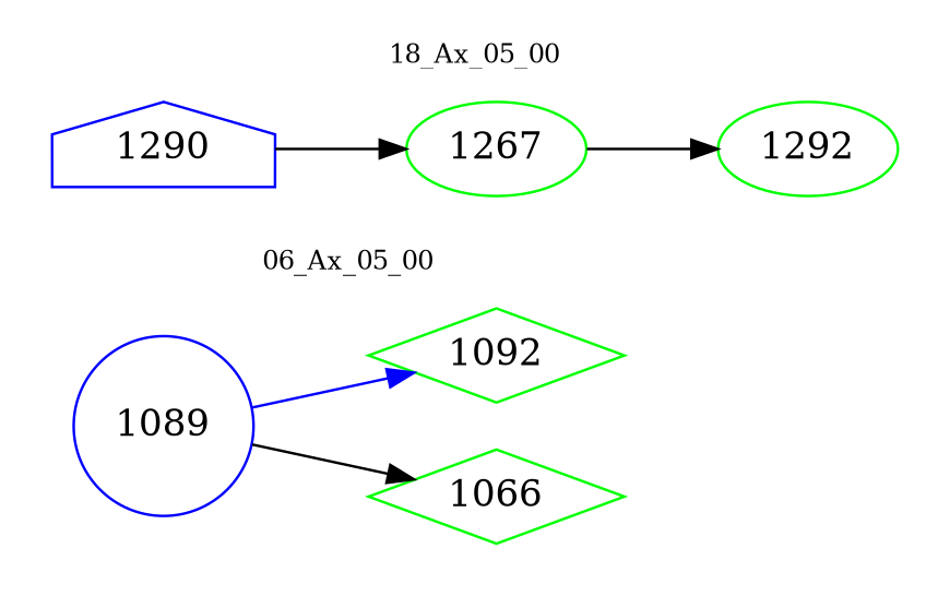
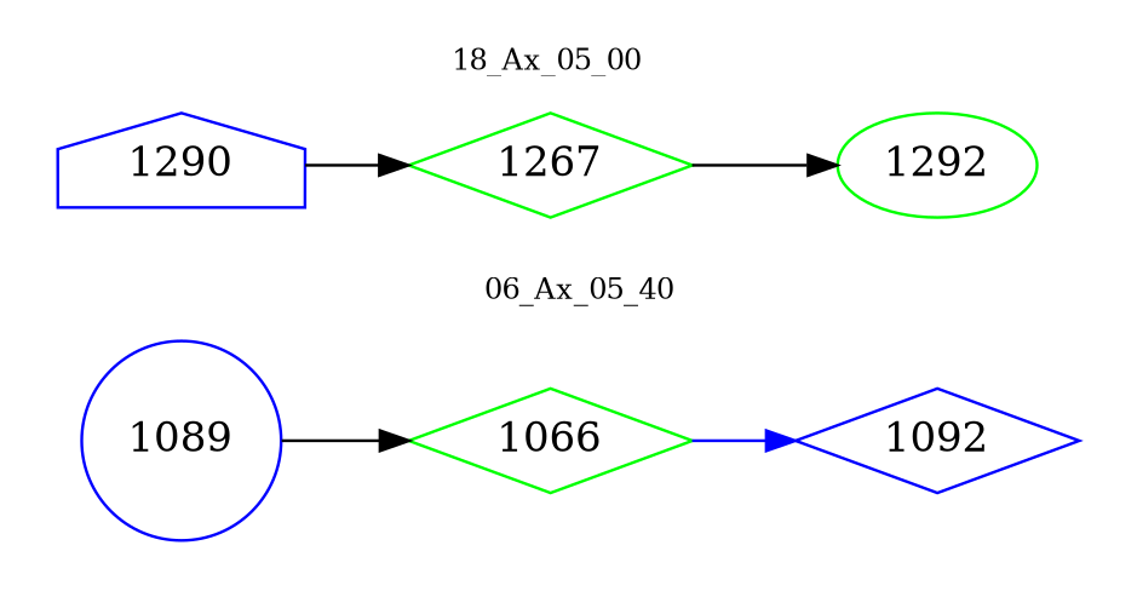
  digraph {
    rankdir=LR
    node [color=blue shape=diamond]
    edge [color=black]
    n1 [label=1089 shape=circle]
    n2 [color=green label=1066]
-   n3 [color=green label=1092]
+   n3 [label=1092]
    n4 [label=1290 shape=house]
-   n5 [color=green label=1267 shape=ellipse]
+   n5 [color=green label=1267]
    n6 [color=green label=1292 shape=ellipse]
    subgraph cluster_1 {
      color=white
      fontsize=10
-     label="06_Ax_05_00"
+     label="06_Ax_05_40"
      n1
      n2
      n3
    }
    subgraph cluster_2 {
      color=white
      fontsize=10
      label="18_Ax_05_00"
      n4
      n5
      n6
    }
    n1 -> n2
-   n1 -> n3 [color=blue]
+   n2 -> n3 [color=blue]
    n4 -> n5
    n5 -> n6
  }
